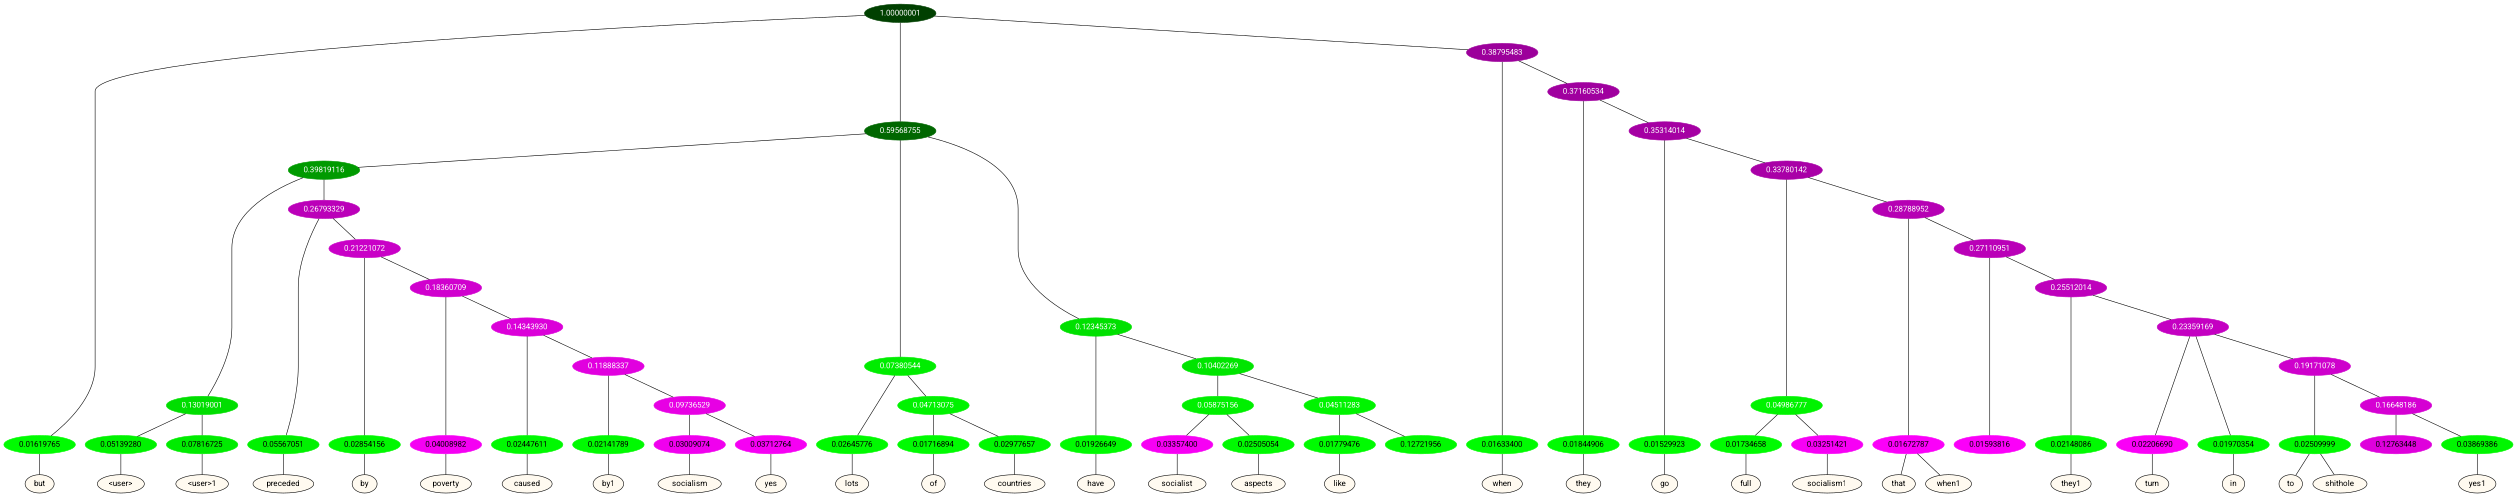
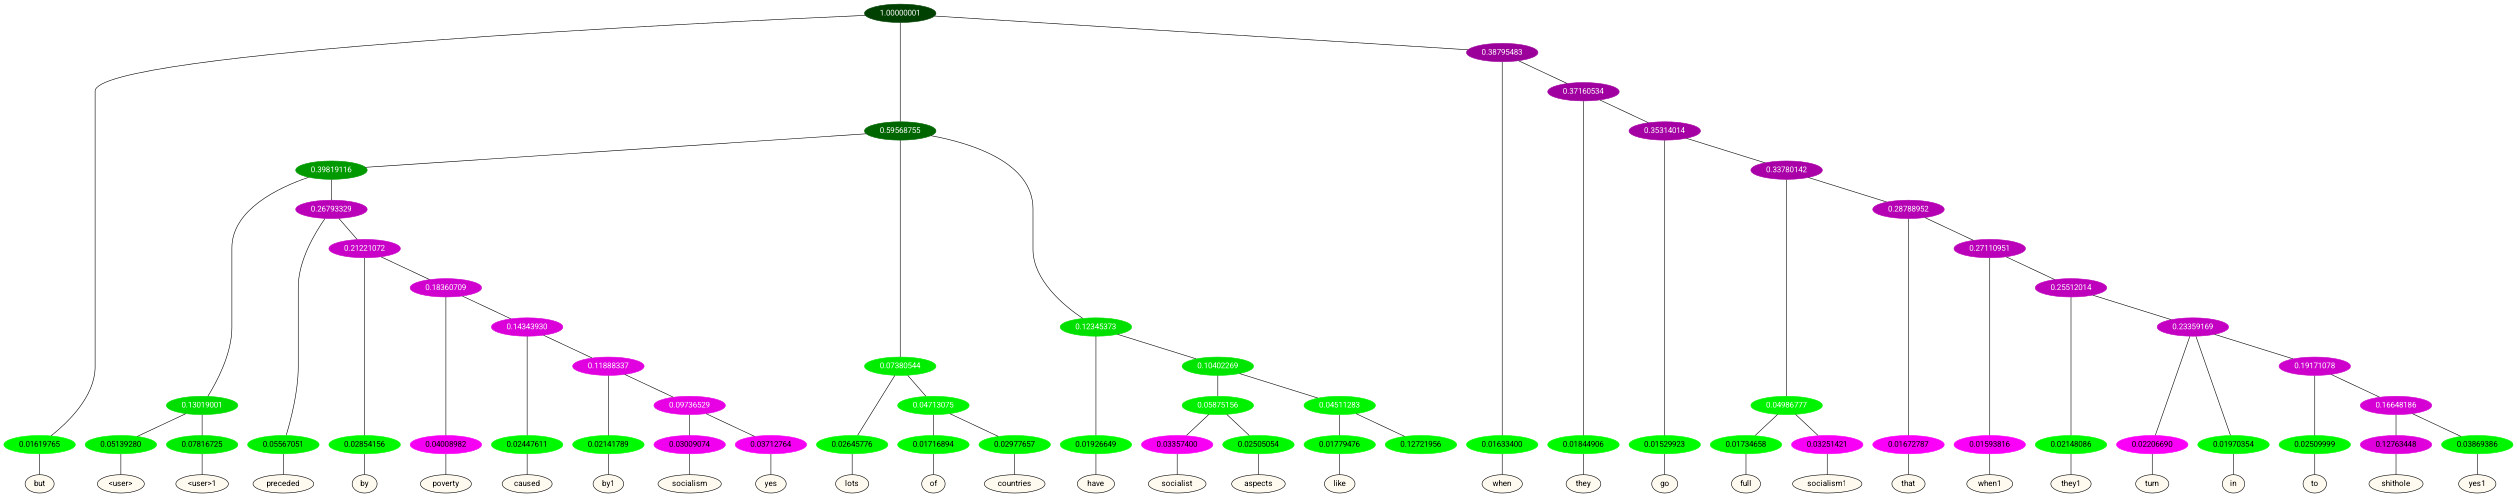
  graph {
    fontname=Roboto
    node [color=black fontname=Roboto format=png nodesep=0.001 ordering=out overlap_scaling=0.01 ranksep=0.001 style=filled fontcolor=black]
    edge [fontname=Roboto]
    n1 [fillcolor=floralwhite height=0.15 label="\<user\>" style="filled,solid" width=0.15 fontcolor=""]
    n2 [fillcolor=floralwhite height=0.15 label="\<user\>1" style="filled,solid" width=0.15 fontcolor=""]
    n3 [fillcolor=floralwhite height=0.15 label=preceded style="filled,solid" width=0.15 fontcolor=""]
    n4 [fillcolor=floralwhite height=0.15 label=by style="filled,solid" width=0.15 fontcolor=""]
    n5 [fillcolor=floralwhite height=0.15 label=poverty style="filled,solid" width=0.15 fontcolor=""]
    n6 [fillcolor=floralwhite height=0.15 label=caused style="filled,solid" width=0.15 fontcolor=""]
    n7 [fillcolor=floralwhite height=0.15 label=by1 style="filled,solid" width=0.15 fontcolor=""]
    n8 [fillcolor=floralwhite height=0.15 label=socialism style="filled,solid" width=0.15 fontcolor=""]
    n9 [fillcolor=floralwhite height=0.15 label=yes style="filled,solid" width=0.15 fontcolor=""]
    n10 [fillcolor=floralwhite height=0.15 label=lots style="filled,solid" width=0.15 fontcolor=""]
    n11 [fillcolor=floralwhite height=0.15 label=of style="filled,solid" width=0.15 fontcolor=""]
    n12 [fillcolor=floralwhite height=0.15 label=countries style="filled,solid" width=0.15 fontcolor=""]
    n13 [fillcolor=floralwhite height=0.15 label=have style="filled,solid" width=0.15 fontcolor=""]
    n14 [fillcolor=floralwhite height=0.15 label=socialist style="filled,solid" width=0.15 fontcolor=""]
    n15 [fillcolor=floralwhite height=0.15 label=aspects style="filled,solid" width=0.15 fontcolor=""]
    n16 [fillcolor=floralwhite height=0.15 label=like style="filled,solid" width=0.15 fontcolor=""]
    n17 [fillcolor=floralwhite height=0.15 label=but style="filled,solid" width=0.15 fontcolor=""]
    n18 [fillcolor=floralwhite height=0.15 label=when style="filled,solid" width=0.15 fontcolor=""]
    n19 [fillcolor=floralwhite height=0.15 label=they style="filled,solid" width=0.15 fontcolor=""]
    n20 [fillcolor=floralwhite height=0.15 label=go style="filled,solid" width=0.15 fontcolor=""]
    n21 [fillcolor=floralwhite height=0.15 label=full style="filled,solid" width=0.15 fontcolor=""]
    n22 [fillcolor=floralwhite height=0.15 label=socialism1 style="filled,solid" width=0.15 fontcolor=""]
    n23 [fillcolor=floralwhite height=0.15 label=that style="filled,solid" width=0.15 fontcolor=""]
    n24 [fillcolor=floralwhite height=0.15 label=when1 style="filled,solid" width=0.15 fontcolor=""]
    n25 [fillcolor=floralwhite height=0.15 label=they1 style="filled,solid" width=0.15 fontcolor=""]
    n26 [fillcolor=floralwhite height=0.15 label=turn style="filled,solid" width=0.15 fontcolor=""]
    n27 [fillcolor=floralwhite height=0.15 label=in style="filled,solid" width=0.15 fontcolor=""]
    n28 [fillcolor=floralwhite height=0.15 label=to style="filled,solid" width=0.15 fontcolor=""]
    n29 [fillcolor=floralwhite height=0.15 label=shithole style="filled,solid" width=0.15 fontcolor=""]
    n30 [fillcolor=floralwhite height=0.15 label=yes1 style="filled,solid" width=0.15 fontcolor=""]
    n31 [color="0.334 1.000 0.949" height=0.15 label=0.05139280 width=0.15]
    n32 [color="0.334 1.000 0.922" height=0.15 label=0.07816725 width=0.15]
    n33 [color="0.334 1.000 0.944" height=0.15 label=0.05567051 width=0.15]
    n34 [color="0.334 1.000 0.971" height=0.15 label=0.02854156 width=0.15]
    n35 [color="0.835 1.000 0.960" height=0.15 label=0.04008982 width=0.15]
    n36 [color="0.334 1.000 0.976" height=0.15 label=0.02447611 width=0.15]
    n37 [color="0.334 1.000 0.979" height=0.15 label=0.02141789 width=0.15]
    n38 [color="0.835 1.000 0.940" height=0.15 label=0.03009074 width=0.15]
    n39 [color="0.835 1.000 0.963" height=0.15 label=0.03712764 width=0.15]
    n40 [color="0.334 1.000 0.974" height=0.15 label=0.02645776 width=0.15]
    n41 [color="0.334 1.000 0.983" height=0.15 label=0.01716894 width=0.15]
    n42 [color="0.334 1.000 0.970" height=0.15 label=0.02977657 width=0.15]
    n43 [color="0.334 1.000 0.981" height=0.15 label=0.01926649 width=0.15]
    n44 [color="0.835 1.000 0.966" height=0.15 label=0.03357400 width=0.15]
    n45 [color="0.334 1.000 0.975" height=0.15 label=0.02505054 width=0.15]
    n46 [color="0.334 1.000 0.982" height=0.15 label=0.01779476 width=0.15]
    n47 [color="0.334 1.000 0.973" height=0.15 label=0.12721956 width=0.15]
    n48 [color="0.334 1.000 0.984" height=0.15 label=0.01619765 width=0.15]
    n49 [color="0.334 1.000 0.984" height=0.15 label=0.01633400 width=0.15]
    n50 [color="0.334 1.000 0.982" height=0.15 label=0.01844906 width=0.15]
    n51 [color="0.334 1.000 0.985" height=0.15 label=0.01529923 width=0.15]
    n52 [color="0.334 1.000 0.983" height=0.15 label=0.01734658 width=0.15]
    n53 [color="0.835 1.000 0.967" height=0.15 label=0.03251421 width=0.15]
    n54 [color="0.835 1.000 0.983" height=0.15 label=0.01672787 width=0.15]
    n55 [color="0.835 1.000 0.984" height=0.15 label=0.01593816 width=0.15]
    n56 [color="0.334 1.000 0.979" height=0.15 label=0.02148086 width=0.15]
    n57 [color="0.835 1.000 0.978" height=0.15 label=0.02206690 width=0.15]
    n58 [color="0.334 1.000 0.980" height=0.15 label=0.01970354 width=0.15]
    n59 [color="0.334 1.000 0.975" height=0.15 label=0.02509999 width=0.15]
    n60 [color="0.835 1.000 0.872" height=0.15 label=0.12763448 width=0.15]
    n61 [color="0.334 1.000 0.961" height=0.15 label=0.03869386 width=0.15]
    n62 [color="0.334 1.000 0.250" fontcolor=grey99 height=0.15 label=1.00000001 width=0.15]
    n63 [color="0.334 1.000 0.404" fontcolor=grey99 height=0.15 label=0.59568755 width=0.15]
    n64 [color="0.835 1.000 0.612" fontcolor=grey99 height=0.15 label=0.38795483 width=0.15]
    n65 [color="0.334 1.000 0.602" fontcolor=grey99 height=0.15 label=0.39819116 width=0.15]
    n66 [color="0.334 1.000 0.926" fontcolor=grey99 height=0.15 label=0.07380544 width=0.15]
    n67 [color="0.334 1.000 0.877" fontcolor=grey99 height=0.15 label=0.12345373 width=0.15]
    n68 [color="0.835 1.000 0.628" fontcolor=grey99 height=0.15 label=0.37160534 width=0.15]
    n69 [color="0.334 1.000 0.870" fontcolor=grey99 height=0.15 label=0.13019001 width=0.15]
    n70 [color="0.835 1.000 0.732" fontcolor=grey99 height=0.15 label=0.26793329 width=0.15]
    n71 [color="0.334 1.000 0.953" fontcolor=grey99 height=0.15 label=0.04713075 width=0.15]
    n72 [color="0.334 1.000 0.896" fontcolor=grey99 height=0.15 label=0.10402269 width=0.15]
    n73 [color="0.835 1.000 0.647" fontcolor=grey99 height=0.15 label=0.35314014 width=0.15]
    n74 [color="0.835 1.000 0.788" fontcolor=grey99 height=0.15 label=0.21221072 width=0.15]
    n75 [color="0.334 1.000 0.941" fontcolor=grey99 height=0.15 label=0.05875156 width=0.15]
    n76 [color="0.334 1.000 0.955" fontcolor=grey99 height=0.15 label=0.04511283 width=0.15]
    n77 [color="0.835 1.000 0.662" fontcolor=grey99 height=0.15 label=0.33780142 width=0.15]
    n78 [color="0.835 1.000 0.816" fontcolor=grey99 height=0.15 label=0.18360709 width=0.15]
    n79 [color="0.334 1.000 0.950" fontcolor=grey99 height=0.15 label=0.04986777 width=0.15]
    n80 [color="0.835 1.000 0.712" fontcolor=grey99 height=0.15 label=0.28788952 width=0.15]
    n81 [color="0.835 1.000 0.857" fontcolor=grey99 height=0.15 label=0.14343930 width=0.15]
    n82 [color="0.835 1.000 0.729" fontcolor=grey99 height=0.15 label=0.27110951 width=0.15]
    n83 [color="0.835 1.000 0.881" fontcolor=grey99 height=0.15 label=0.11888337 width=0.15]
    n84 [color="0.835 1.000 0.745" fontcolor=grey99 height=0.15 label=0.25512014 width=0.15]
    n85 [color="0.835 1.000 0.903" fontcolor=grey99 height=0.15 label=0.09736529 width=0.15]
    n86 [color="0.835 1.000 0.766" fontcolor=grey99 height=0.15 label=0.23359169 width=0.15]
    n87 [color="0.835 1.000 0.808" fontcolor=grey99 height=0.15 label=0.19171078 width=0.15]
    n88 [color="0.835 1.000 0.834" fontcolor=grey99 height=0.15 label=0.16648186 width=0.15]
    subgraph sub_1 {
      rank=same
      n1
      n2
      n3
      n4
      n5
      n6
      n7
      n8
      n9
      n10
      n11
      n12
      n13
      n14
      n15
      n16
      n17
      n18
      n19
      n20
      n21
      n22
      n23
      n24
      n25
      n26
      n27
      n28
      n29
      n30
    }
    subgraph sub_2 {
      rank=same
      n31
      n32
      n33
      n34
      n35
      n36
      n37
      n38
      n39
      n40
      n41
      n42
      n43
      n44
      n45
      n46
      n47
      n48
      n49
      n50
      n51
      n52
      n53
      n54
      n55
      n56
      n57
      n58
      n59
      n60
      n61
    }
    n31 -- n1
    n32 -- n2
    n33 -- n3
    n34 -- n4
    n35 -- n5
    n36 -- n6
    n37 -- n7
    n38 -- n8
    n39 -- n9
    n40 -- n10
    n41 -- n11
    n42 -- n12
    n43 -- n13
    n44 -- n14
    n45 -- n15
    n46 -- n16
    n48 -- n17
    n49 -- n18
    n50 -- n19
    n51 -- n20
    n52 -- n21
    n53 -- n22
    n54 -- n23
-   n54 -- n24
+   n55 -- n24
    n56 -- n25
    n57 -- n26
    n58 -- n27
    n59 -- n28
-   n59 -- n29
+   n60 -- n29
    n61 -- n30
    n62 -- n48
    n62 -- n63
    n62 -- n64
    n63 -- n65
    n63 -- n66
    n63 -- n67
    n64 -- n49
    n64 -- n68
    n65 -- n69
    n65 -- n70
    n66 -- n40
    n66 -- n71
    n67 -- n43
    n67 -- n72
    n68 -- n50
    n68 -- n73
    n69 -- n31
    n69 -- n32
    n70 -- n33
    n70 -- n74
    n71 -- n41
    n71 -- n42
    n72 -- n75
    n72 -- n76
    n73 -- n51
    n73 -- n77
    n74 -- n34
    n74 -- n78
    n75 -- n44
    n75 -- n45
    n76 -- n46
    n76 -- n47
    n77 -- n79
    n77 -- n80
    n78 -- n35
    n78 -- n81
    n79 -- n52
    n79 -- n53
    n80 -- n54
    n80 -- n82
    n81 -- n36
    n81 -- n83
    n82 -- n55
    n82 -- n84
    n83 -- n37
    n83 -- n85
    n84 -- n56
    n84 -- n86
    n85 -- n38
    n85 -- n39
    n86 -- n57
    n86 -- n58
    n86 -- n87
    n87 -- n59
    n87 -- n88
    n88 -- n60
    n88 -- n61
  }
